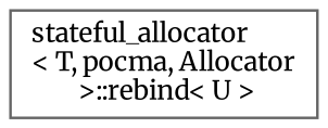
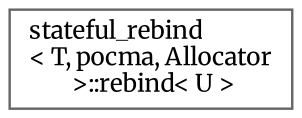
  digraph {
    rankdir=LR
    fontname=Merriweather
-   n1 [color=grey40 fillcolor=white fontname=Merriweather fontsize=10 height=0.2 label="stateful_allocator\l\< T, pocma, Allocator\l \>::rebind\< U \>" shape=box style=filled width=0.4]
+   n1 [color=grey40 fillcolor=white fontname=Merriweather fontsize=10 height=0.2 label="stateful_rebind\l\< T, pocma, Allocator\l \>::rebind\< U \>" shape=box style=filled width=0.4]
  }
